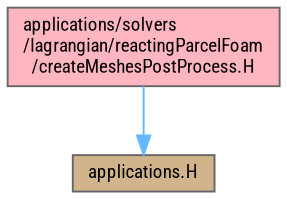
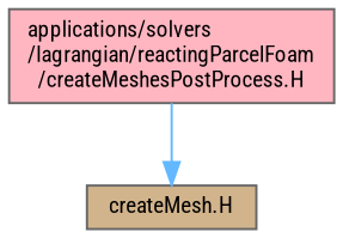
  digraph {
    fontname="Roboto Condensed"
    node [fontname="Roboto Condensed" fontsize=10 shape=box style=filled]
    n1 [color=gray40 fillcolor=lightpink fontcolor=black height=0.2 label="applications/solvers\l/lagrangian/reactingParcelFoam\l/createMeshesPostProcess.H" width=0.4]
-   n2 [color=grey40 fillcolor=tan height=0.2 label="applications.H" width=0.4]
+   n2 [color=grey40 fillcolor=tan height=0.2 label="createMesh.H" width=0.4]
    n1 -> n2 [color=steelblue1 fontname="Roboto Condensed" fontsize=10 labelfontname=Helvetica labelfontsize=10 style=solid]
  }
